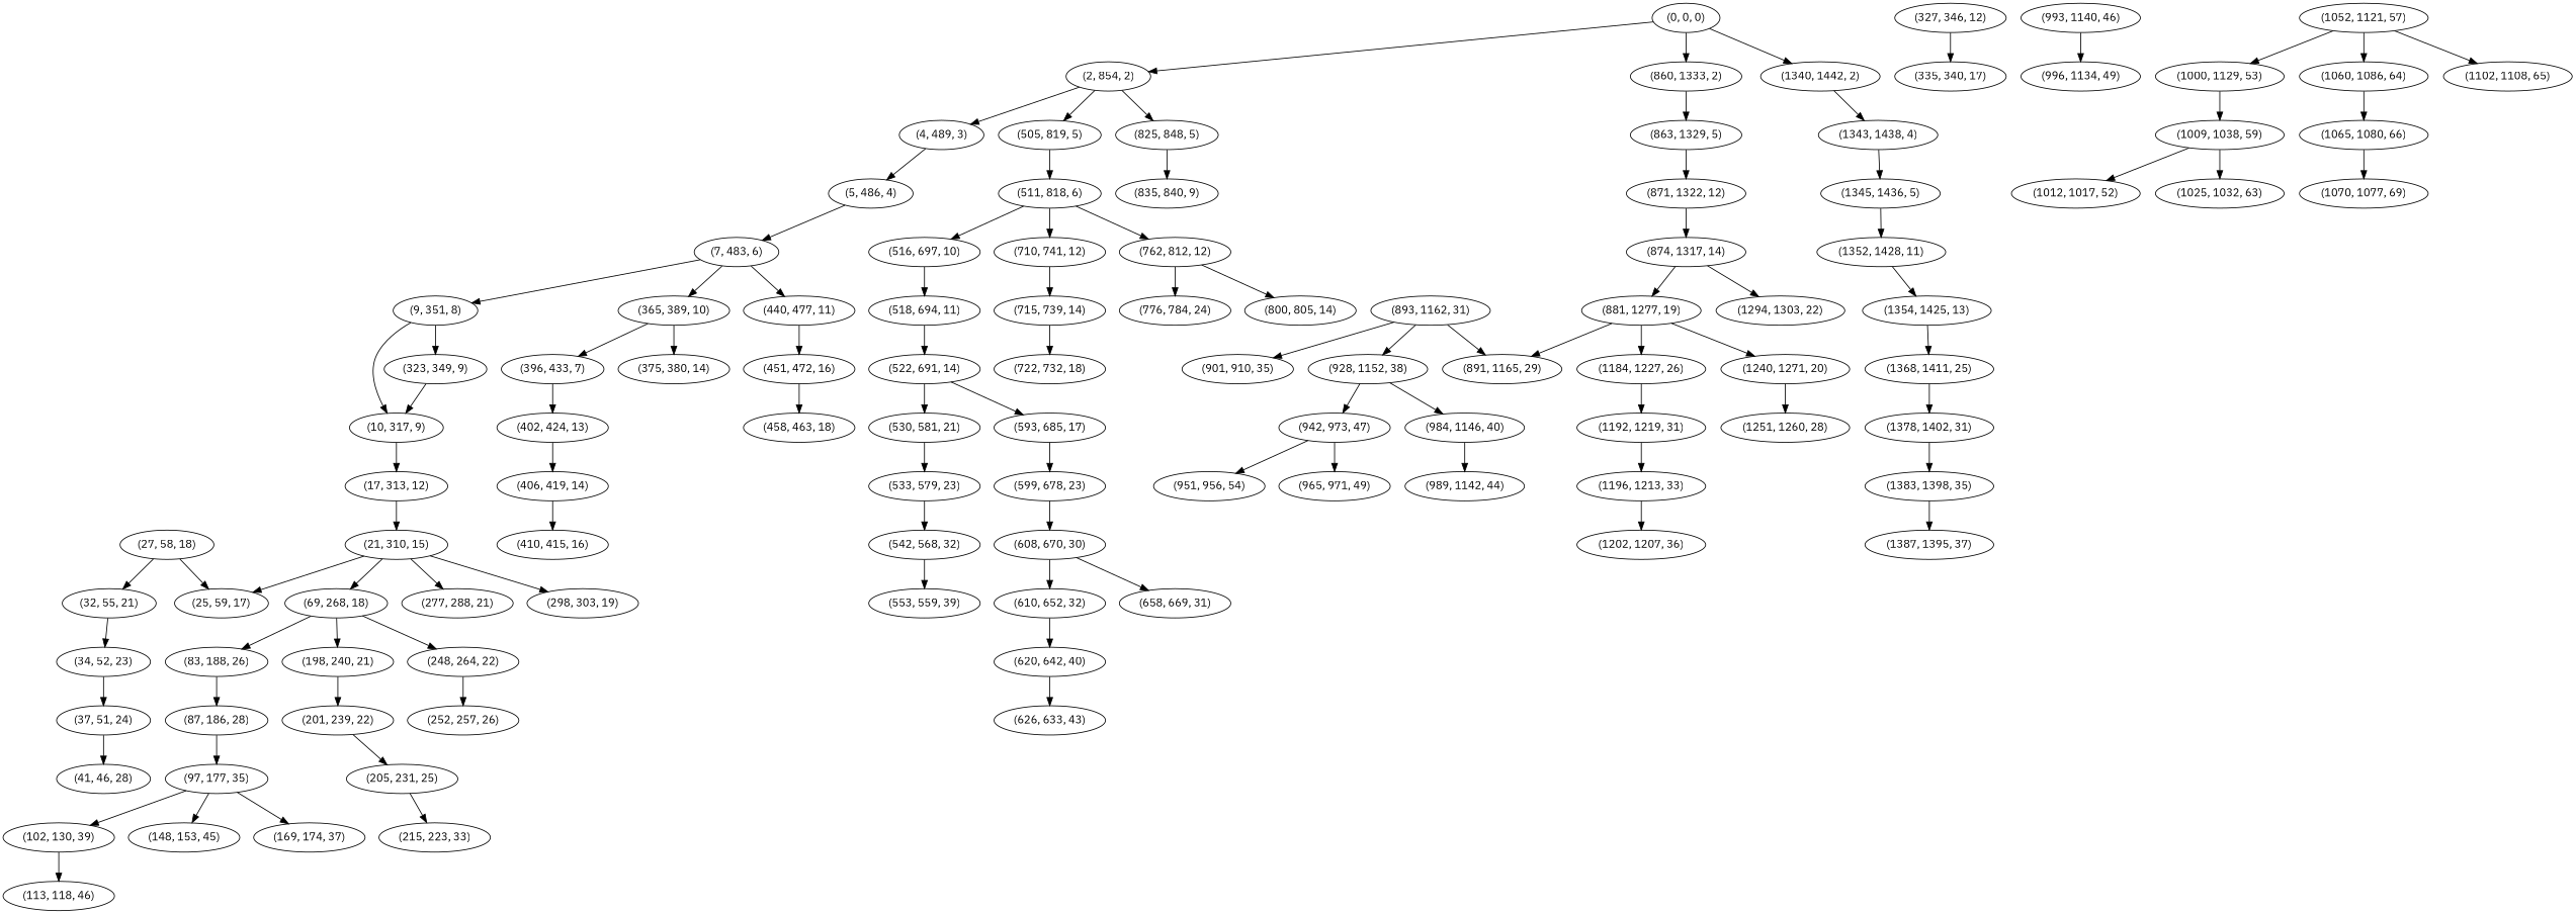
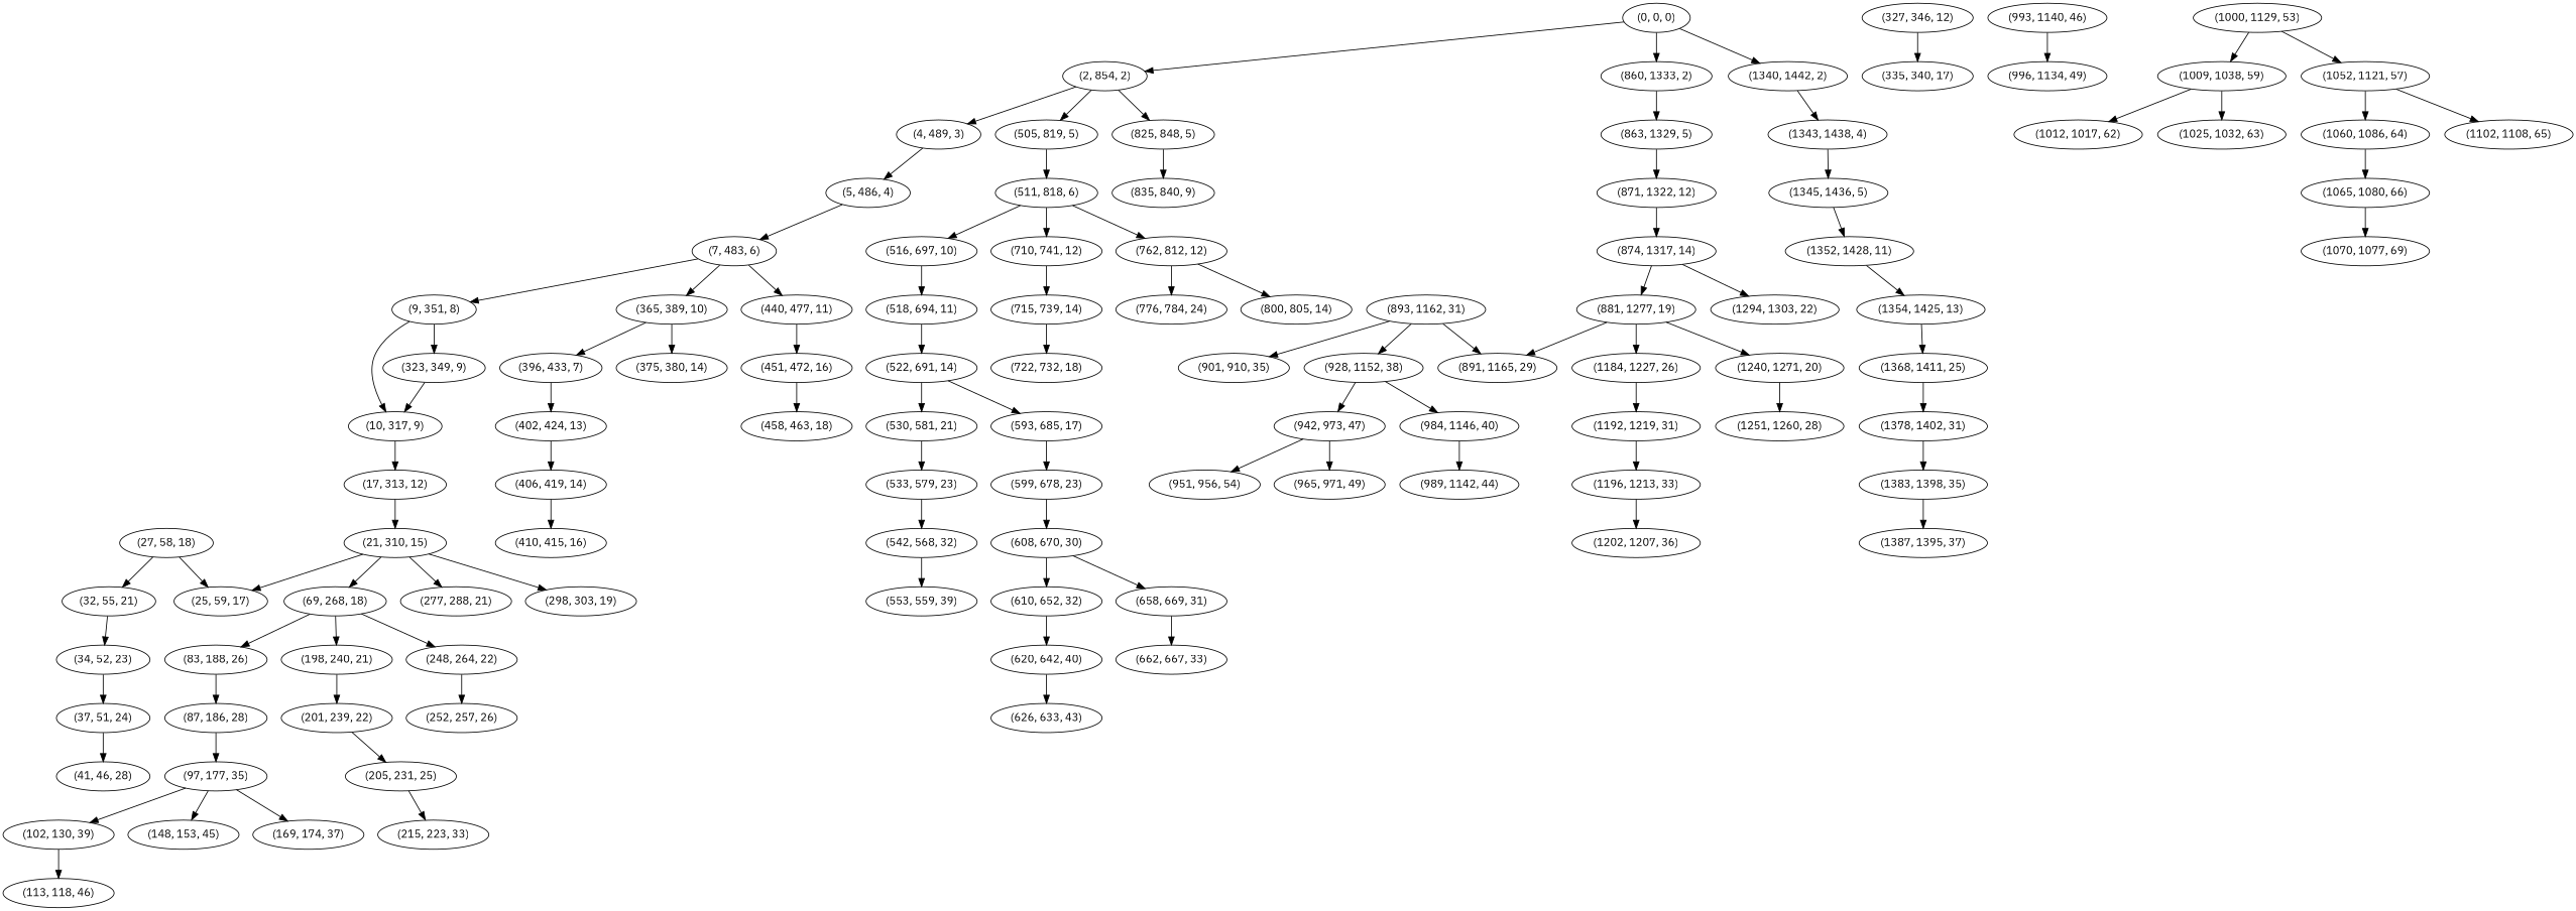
  digraph {
    fontname="IBM Plex Sans"
    node [fontname="IBM Plex Sans"]
    edge [fontname="IBM Plex Sans"]
    "(0, 0, 0)"
    "(2, 854, 2)"
    "(860, 1333, 2)"
    "(1340, 1442, 2)"
    "(4, 489, 3)"
    "(505, 819, 5)"
    "(825, 848, 5)"
    "(863, 1329, 5)"
    "(1343, 1438, 4)"
    "(5, 486, 4)"
    "(511, 818, 6)"
    "(835, 840, 9)"
    "(7, 483, 6)"
    "(9, 351, 8)"
    "(365, 389, 10)"
    "(440, 477, 11)"
    "(10, 317, 9)"
    "(323, 349, 9)"
    "(396, 433, 7)"
    "(375, 380, 14)"
    "(402, 424, 13)"
    "(451, 472, 16)"
    "(17, 313, 12)"
    "(21, 310, 15)"
    "(25, 59, 17)"
    "(69, 268, 18)"
    "(277, 288, 21)"
    "(298, 303, 19)"
    "(83, 188, 26)"
    "(198, 240, 21)"
    "(248, 264, 22)"
    "(27, 58, 18)"
    "(32, 55, 21)"
    "(34, 52, 23)"
    "(37, 51, 24)"
    "(41, 46, 28)"
    "(87, 186, 28)"
    "(201, 239, 22)"
    "(252, 257, 26)"
    "(97, 177, 35)"
    "(102, 130, 39)"
    "(148, 153, 45)"
    "(169, 174, 37)"
    "(113, 118, 46)"
    "(205, 231, 25)"
    "(215, 223, 33)"
    "(327, 346, 12)"
    "(335, 340, 17)"
    "(406, 419, 14)"
    "(410, 415, 16)"
    "(458, 463, 18)"
    "(516, 697, 10)"
    "(710, 741, 12)"
    "(762, 812, 12)"
    "(518, 694, 11)"
    "(715, 739, 14)"
    "(776, 784, 24)"
    "(800, 805, 14)"
    "(522, 691, 14)"
    "(530, 581, 21)"
    "(593, 685, 17)"
    "(533, 579, 23)"
    "(599, 678, 23)"
    "(542, 568, 32)"
    "(553, 559, 39)"
    "(608, 670, 30)"
    "(610, 652, 32)"
    "(658, 669, 31)"
    "(620, 642, 40)"
+   "(662, 667, 33)"
    "(626, 633, 43)"
    "(722, 732, 18)"
    "(871, 1322, 12)"
    "(874, 1317, 14)"
    "(881, 1277, 19)"
    "(1294, 1303, 22)"
    "(891, 1165, 29)"
    "(1184, 1227, 26)"
    "(1240, 1271, 20)"
    "(1192, 1219, 31)"
    "(1251, 1260, 28)"
    "(893, 1162, 31)"
    "(901, 910, 35)"
    "(928, 1152, 38)"
    "(942, 973, 47)"
    "(984, 1146, 40)"
    "(951, 956, 54)"
    "(965, 971, 49)"
    "(989, 1142, 44)"
    "(993, 1140, 46)"
    "(996, 1134, 49)"
    "(1000, 1129, 53)"
    "(1009, 1038, 59)"
    "(1052, 1121, 57)"
-   "(1012, 1017, 62)" [label="(1012, 1017, 52)"]
+   "(1012, 1017, 62)"
    "(1025, 1032, 63)"
    "(1060, 1086, 64)"
    "(1102, 1108, 65)"
    "(1065, 1080, 66)"
    "(1070, 1077, 69)"
    "(1196, 1213, 33)"
    "(1202, 1207, 36)"
    "(1345, 1436, 5)"
    "(1352, 1428, 11)"
    "(1354, 1425, 13)"
    "(1368, 1411, 25)"
    "(1378, 1402, 31)"
    "(1383, 1398, 35)"
    "(1387, 1395, 37)"
    "(0, 0, 0)" -> "(2, 854, 2)"
    "(0, 0, 0)" -> "(860, 1333, 2)"
    "(0, 0, 0)" -> "(1340, 1442, 2)"
    "(2, 854, 2)" -> "(4, 489, 3)"
    "(2, 854, 2)" -> "(505, 819, 5)"
    "(2, 854, 2)" -> "(825, 848, 5)"
    "(860, 1333, 2)" -> "(863, 1329, 5)"
    "(1340, 1442, 2)" -> "(1343, 1438, 4)"
    "(4, 489, 3)" -> "(5, 486, 4)"
    "(505, 819, 5)" -> "(511, 818, 6)"
    "(825, 848, 5)" -> "(835, 840, 9)"
    "(863, 1329, 5)" -> "(871, 1322, 12)"
    "(1343, 1438, 4)" -> "(1345, 1436, 5)"
    "(5, 486, 4)" -> "(7, 483, 6)"
    "(511, 818, 6)" -> "(516, 697, 10)"
    "(511, 818, 6)" -> "(710, 741, 12)"
    "(511, 818, 6)" -> "(762, 812, 12)"
    "(7, 483, 6)" -> "(9, 351, 8)"
    "(7, 483, 6)" -> "(365, 389, 10)"
    "(7, 483, 6)" -> "(440, 477, 11)"
    "(9, 351, 8)" -> "(10, 317, 9)"
    "(9, 351, 8)" -> "(323, 349, 9)"
    "(365, 389, 10)" -> "(396, 433, 7)"
    "(365, 389, 10)" -> "(375, 380, 14)"
    "(440, 477, 11)" -> "(451, 472, 16)"
    "(10, 317, 9)" -> "(17, 313, 12)"
    "(323, 349, 9)" -> "(10, 317, 9)"
    "(396, 433, 7)" -> "(402, 424, 13)"
    "(402, 424, 13)" -> "(406, 419, 14)"
    "(451, 472, 16)" -> "(458, 463, 18)"
    "(17, 313, 12)" -> "(21, 310, 15)"
    "(21, 310, 15)" -> "(25, 59, 17)"
    "(21, 310, 15)" -> "(69, 268, 18)"
    "(21, 310, 15)" -> "(277, 288, 21)"
    "(21, 310, 15)" -> "(298, 303, 19)"
    "(69, 268, 18)" -> "(83, 188, 26)"
    "(69, 268, 18)" -> "(198, 240, 21)"
    "(69, 268, 18)" -> "(248, 264, 22)"
    "(83, 188, 26)" -> "(87, 186, 28)"
    "(198, 240, 21)" -> "(201, 239, 22)"
    "(248, 264, 22)" -> "(252, 257, 26)"
    "(27, 58, 18)" -> "(25, 59, 17)"
    "(27, 58, 18)" -> "(32, 55, 21)"
    "(32, 55, 21)" -> "(34, 52, 23)"
    "(34, 52, 23)" -> "(37, 51, 24)"
    "(37, 51, 24)" -> "(41, 46, 28)"
    "(87, 186, 28)" -> "(97, 177, 35)"
    "(201, 239, 22)" -> "(205, 231, 25)"
    "(97, 177, 35)" -> "(102, 130, 39)"
    "(97, 177, 35)" -> "(148, 153, 45)"
    "(97, 177, 35)" -> "(169, 174, 37)"
    "(102, 130, 39)" -> "(113, 118, 46)"
    "(205, 231, 25)" -> "(215, 223, 33)"
    "(327, 346, 12)" -> "(335, 340, 17)"
    "(406, 419, 14)" -> "(410, 415, 16)"
    "(516, 697, 10)" -> "(518, 694, 11)"
    "(710, 741, 12)" -> "(715, 739, 14)"
    "(762, 812, 12)" -> "(776, 784, 24)"
    "(762, 812, 12)" -> "(800, 805, 14)"
    "(518, 694, 11)" -> "(522, 691, 14)"
    "(715, 739, 14)" -> "(722, 732, 18)"
    "(522, 691, 14)" -> "(530, 581, 21)"
    "(522, 691, 14)" -> "(593, 685, 17)"
    "(530, 581, 21)" -> "(533, 579, 23)"
    "(593, 685, 17)" -> "(599, 678, 23)"
    "(533, 579, 23)" -> "(542, 568, 32)"
    "(599, 678, 23)" -> "(608, 670, 30)"
    "(542, 568, 32)" -> "(553, 559, 39)"
    "(608, 670, 30)" -> "(610, 652, 32)"
    "(608, 670, 30)" -> "(658, 669, 31)"
    "(610, 652, 32)" -> "(620, 642, 40)"
+   "(658, 669, 31)" -> "(662, 667, 33)"
    "(620, 642, 40)" -> "(626, 633, 43)"
    "(871, 1322, 12)" -> "(874, 1317, 14)"
    "(874, 1317, 14)" -> "(881, 1277, 19)"
    "(874, 1317, 14)" -> "(1294, 1303, 22)"
    "(881, 1277, 19)" -> "(891, 1165, 29)"
    "(881, 1277, 19)" -> "(1184, 1227, 26)"
    "(881, 1277, 19)" -> "(1240, 1271, 20)"
    "(1184, 1227, 26)" -> "(1192, 1219, 31)"
    "(1240, 1271, 20)" -> "(1251, 1260, 28)"
    "(1192, 1219, 31)" -> "(1196, 1213, 33)"
    "(893, 1162, 31)" -> "(891, 1165, 29)"
    "(893, 1162, 31)" -> "(901, 910, 35)"
    "(893, 1162, 31)" -> "(928, 1152, 38)"
    "(928, 1152, 38)" -> "(942, 973, 47)"
    "(928, 1152, 38)" -> "(984, 1146, 40)"
    "(942, 973, 47)" -> "(951, 956, 54)"
    "(942, 973, 47)" -> "(965, 971, 49)"
    "(984, 1146, 40)" -> "(989, 1142, 44)"
    "(993, 1140, 46)" -> "(996, 1134, 49)"
    "(1000, 1129, 53)" -> "(1009, 1038, 59)"
-   "(1052, 1121, 57)" -> "(1000, 1129, 53)"
+   "(1000, 1129, 53)" -> "(1052, 1121, 57)"
    "(1009, 1038, 59)" -> "(1012, 1017, 62)"
    "(1009, 1038, 59)" -> "(1025, 1032, 63)"
    "(1052, 1121, 57)" -> "(1060, 1086, 64)"
    "(1052, 1121, 57)" -> "(1102, 1108, 65)"
    "(1060, 1086, 64)" -> "(1065, 1080, 66)"
    "(1065, 1080, 66)" -> "(1070, 1077, 69)"
    "(1196, 1213, 33)" -> "(1202, 1207, 36)"
    "(1345, 1436, 5)" -> "(1352, 1428, 11)"
    "(1352, 1428, 11)" -> "(1354, 1425, 13)"
    "(1354, 1425, 13)" -> "(1368, 1411, 25)"
    "(1368, 1411, 25)" -> "(1378, 1402, 31)"
    "(1378, 1402, 31)" -> "(1383, 1398, 35)"
    "(1383, 1398, 35)" -> "(1387, 1395, 37)"
  }
